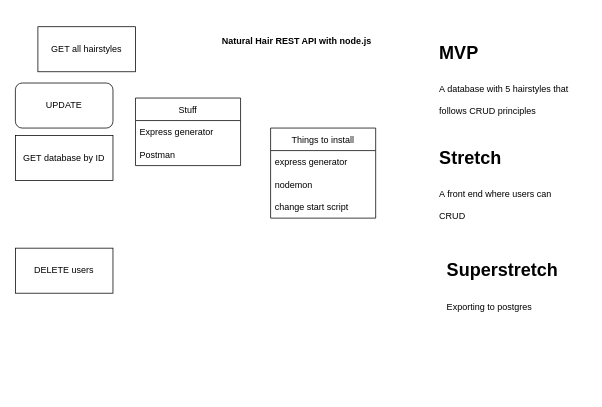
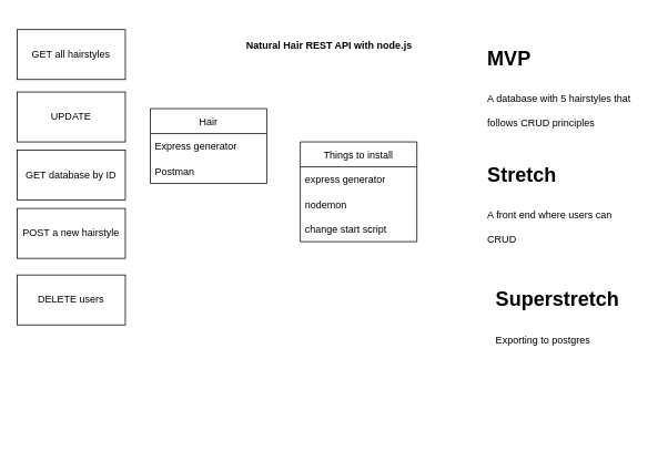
  <mxCell id="0" />
  <mxCell id="1" parent="0" />
  <mxCell id="2" value="&lt;b&gt;Natural Hair REST API with node.js&lt;/b&gt;" style="text;html=1;strokeColor=none;fillColor=none;align=center;verticalAlign=middle;whiteSpace=wrap;rounded=0;" vertex="1" parent="1"><mxGeometry x="225" y="20" width="340" height="70" as="geometry" /></mxCell>
  <mxCell id="3" value="&lt;h1&gt;&lt;span&gt;MVP&lt;/span&gt;&lt;/h1&gt;&lt;h1&gt;&lt;span style=&quot;font-size: 12px ; font-weight: normal&quot;&gt;A database with 5 hairstyles that follows CRUD principles&lt;/span&gt;&lt;br&gt;&lt;/h1&gt;" style="text;html=1;strokeColor=none;fillColor=none;spacing=5;spacingTop=-20;whiteSpace=wrap;overflow=hidden;rounded=0;fontSize=12;" vertex="1" parent="1"><mxGeometry x="580" y="50" width="190" height="120" as="geometry" /></mxCell>
  <mxCell id="4" value="&lt;h1&gt;&lt;span&gt;Stretch&lt;/span&gt;&lt;/h1&gt;&lt;h1&gt;&lt;span style=&quot;font-size: 12px ; font-weight: 400&quot;&gt;A front end where users can CRUD&amp;nbsp;&lt;/span&gt;&lt;/h1&gt;" style="text;html=1;strokeColor=none;fillColor=none;spacing=5;spacingTop=-20;whiteSpace=wrap;overflow=hidden;rounded=0;fontSize=12;" vertex="1" parent="1"><mxGeometry x="580" y="190" width="190" height="120" as="geometry" /></mxCell>
  <mxCell id="5" value="&lt;h1&gt;&lt;span&gt;Superstretch&amp;nbsp;&lt;/span&gt;&lt;/h1&gt;&lt;h1&gt;&lt;span style=&quot;font-size: 12px ; font-weight: 400&quot;&gt;Exporting to postgres&lt;/span&gt;&lt;/h1&gt;" style="text;html=1;strokeColor=none;fillColor=none;spacing=5;spacingTop=-20;whiteSpace=wrap;overflow=hidden;rounded=0;fontSize=12;" vertex="1" parent="1"><mxGeometry x="590" y="340" width="190" height="120" as="geometry" /></mxCell>
- <mxCell id="6" value="GET all hairstyles" style="rounded=0;whiteSpace=wrap;html=1;fontSize=12;" vertex="1" parent="1"><mxGeometry x="50" y="35" width="130" height="60" as="geometry" /></mxCell>
+ <mxCell id="6" value="GET all hairstyles" style="rounded=0;whiteSpace=wrap;html=1;fontSize=12;" vertex="1" parent="1"><mxGeometry x="20" y="35" width="130" height="60" as="geometry" /></mxCell>
  <mxCell id="7" value="GET database by ID" style="rounded=0;whiteSpace=wrap;html=1;fontSize=12;" vertex="1" parent="1"><mxGeometry x="20" y="180" width="130" height="60" as="geometry" /></mxCell>
+ <mxCell id="8" value="POST a new hairstyle" style="rounded=0;whiteSpace=wrap;html=1;fontSize=12;" vertex="1" parent="1"><mxGeometry x="20" y="250" width="130" height="60" as="geometry" /></mxCell>
  <mxCell id="9" value="DELETE users" style="rounded=0;whiteSpace=wrap;html=1;fontSize=12;" vertex="1" parent="1"><mxGeometry x="20" y="330" width="130" height="60" as="geometry" /></mxCell>
  <mxCell id="10" value="" style="shape=image;verticalLabelPosition=bottom;labelBackgroundColor=#ffffff;verticalAlign=top;aspect=fixed;imageAspect=0;image=https://www.atatus.com/glossary/content/images/size/w960/2021/07/CRUD.jpeg;" vertex="1" parent="1"><mxGeometry x="20" y="410" width="220" height="110" as="geometry" /></mxCell>
- <mxCell id="11" value="UPDATE" style="whiteSpace=wrap;html=1;fontSize=12;rounded=1;" vertex="1" parent="1"><mxGeometry x="20" y="110" width="130" height="60" as="geometry" /></mxCell>
- <mxCell id="12" value="Stuff" style="swimlane;fontStyle=0;childLayout=stackLayout;horizontal=1;startSize=30;horizontalStack=0;resizeParent=1;resizeParentMax=0;resizeLast=0;collapsible=1;marginBottom=0;fontSize=12;" vertex="1" parent="1"><mxGeometry x="180" y="130" width="140" height="90" as="geometry" /></mxCell>
+ <mxCell id="11" value="UPDATE" style="rounded=0;whiteSpace=wrap;html=1;fontSize=12;" vertex="1" parent="1"><mxGeometry x="20" y="110" width="130" height="60" as="geometry" /></mxCell>
+ <mxCell id="12" value="Hair" style="swimlane;fontStyle=0;childLayout=stackLayout;horizontal=1;startSize=30;horizontalStack=0;resizeParent=1;resizeParentMax=0;resizeLast=0;collapsible=1;marginBottom=0;fontSize=12;" vertex="1" parent="1"><mxGeometry x="180" y="130" width="140" height="90" as="geometry" /></mxCell>
  <mxCell id="13" value="Express generator" style="text;strokeColor=none;fillColor=none;align=left;verticalAlign=middle;spacingLeft=4;spacingRight=4;overflow=hidden;points=[[0,0.5],[1,0.5]];portConstraint=eastwest;rotatable=0;fontSize=12;" vertex="1" parent="12"><mxGeometry y="30" width="140" height="30" as="geometry" /></mxCell>
  <mxCell id="14" value="Postman" style="text;strokeColor=none;fillColor=none;align=left;verticalAlign=middle;spacingLeft=4;spacingRight=4;overflow=hidden;points=[[0,0.5],[1,0.5]];portConstraint=eastwest;rotatable=0;fontSize=12;" vertex="1" parent="12"><mxGeometry y="60" width="140" height="30" as="geometry" /></mxCell>
  <mxCell id="15" value="Things to install" style="swimlane;fontStyle=0;childLayout=stackLayout;horizontal=1;startSize=30;horizontalStack=0;resizeParent=1;resizeParentMax=0;resizeLast=0;collapsible=1;marginBottom=0;fontSize=12;" vertex="1" parent="1"><mxGeometry x="360" y="170" width="140" height="120" as="geometry" /></mxCell>
  <mxCell id="16" value="express generator" style="text;strokeColor=none;fillColor=none;align=left;verticalAlign=middle;spacingLeft=4;spacingRight=4;overflow=hidden;points=[[0,0.5],[1,0.5]];portConstraint=eastwest;rotatable=0;fontSize=12;" vertex="1" parent="15"><mxGeometry y="30" width="140" height="30" as="geometry" /></mxCell>
  <mxCell id="17" value="nodemon" style="text;strokeColor=none;fillColor=none;align=left;verticalAlign=middle;spacingLeft=4;spacingRight=4;overflow=hidden;points=[[0,0.5],[1,0.5]];portConstraint=eastwest;rotatable=0;fontSize=12;" vertex="1" parent="15"><mxGeometry y="60" width="140" height="30" as="geometry" /></mxCell>
  <mxCell id="18" value="change start script" style="text;strokeColor=none;fillColor=none;align=left;verticalAlign=middle;spacingLeft=4;spacingRight=4;overflow=hidden;points=[[0,0.5],[1,0.5]];portConstraint=eastwest;rotatable=0;fontSize=12;" vertex="1" parent="15"><mxGeometry y="90" width="140" height="30" as="geometry" /></mxCell>
